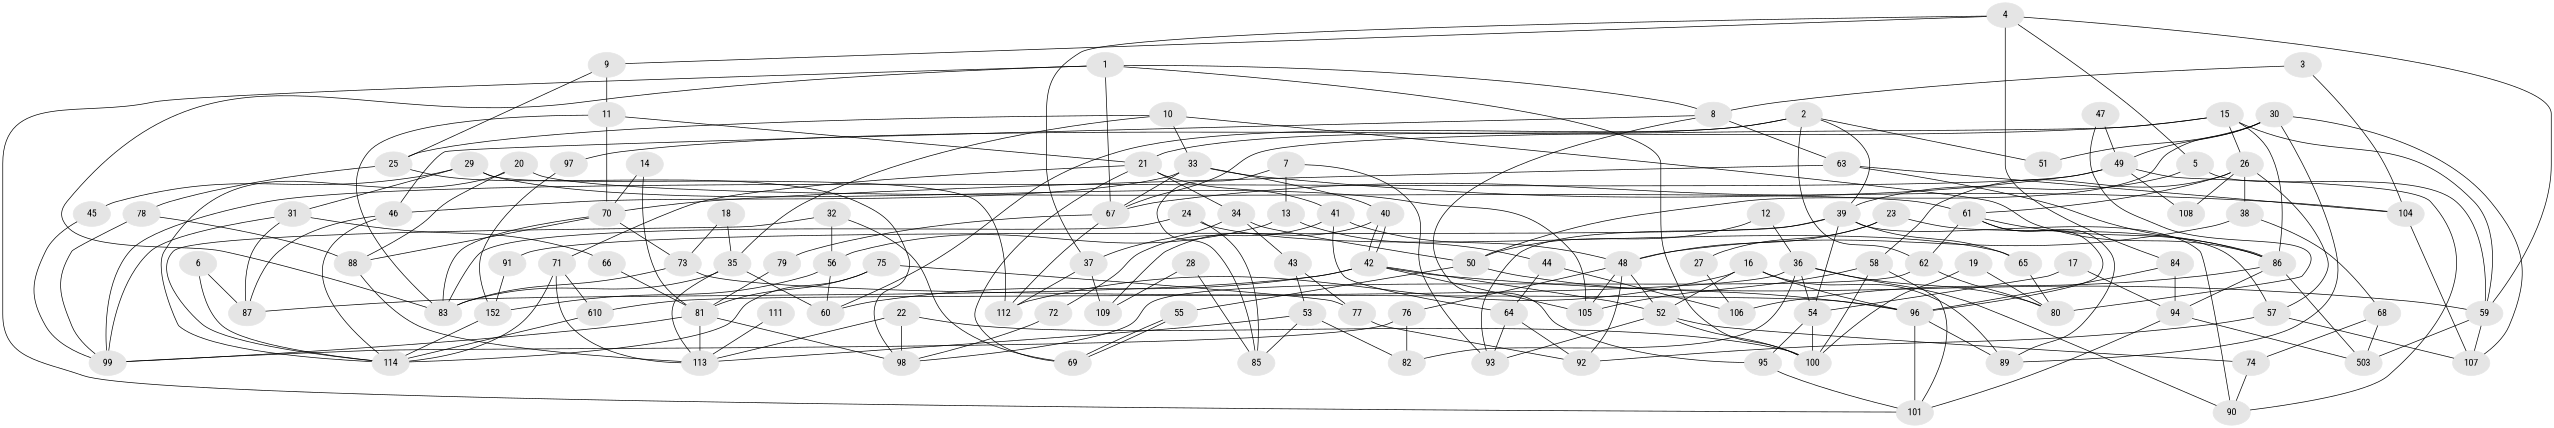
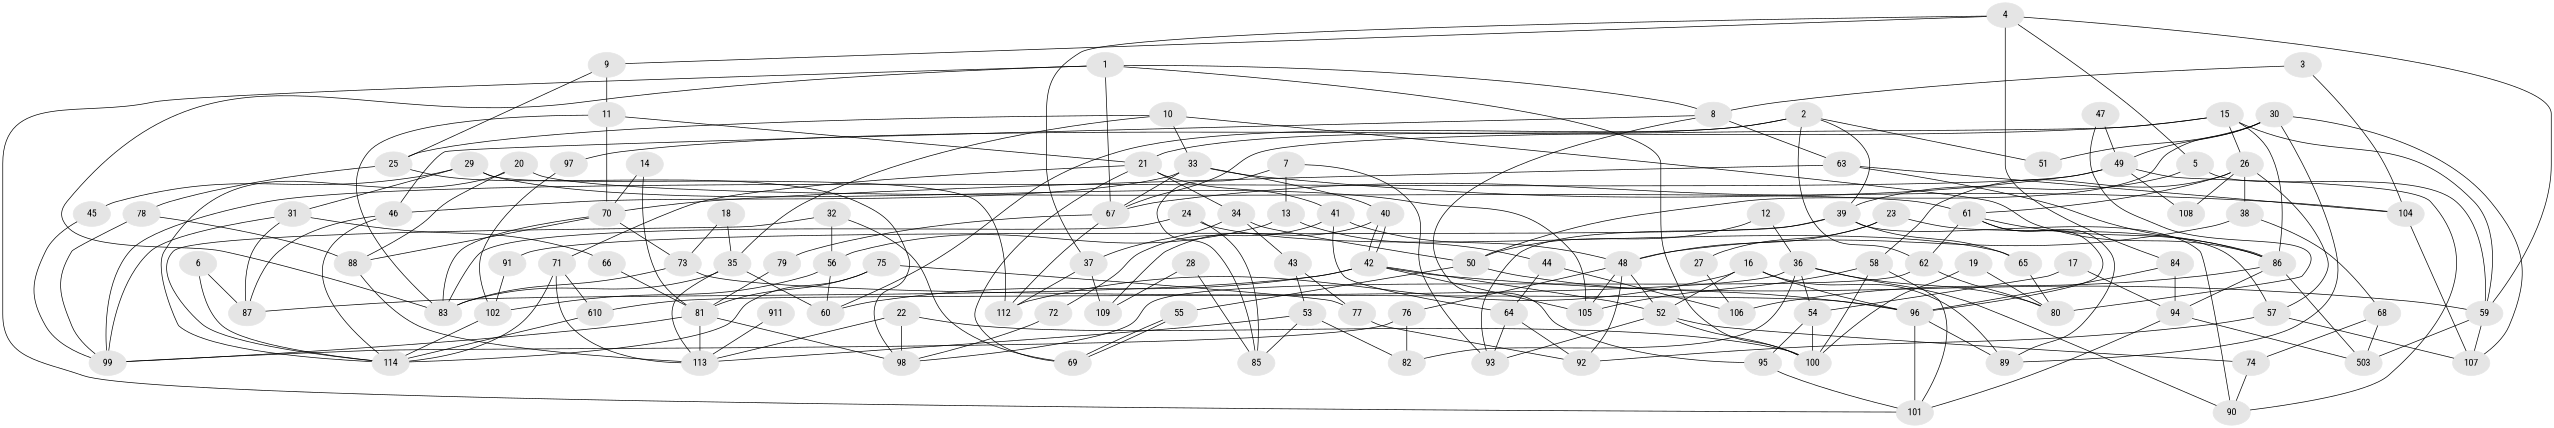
  graph {
    fontname="Roboto Condensed"
    node [color=gray90 fontname="Roboto Condensed" style=filled]
    edge [fontname="Roboto Condensed"]
    1
    8
    67
    83
    100
    101
    46
    63
    95
    112
    79
    2
    21
    39
    51
    60
    62
    34
    41
    69
    71
    93
    54
    65
    90
    91
    80
    98
    3
    104
    107
    4
    5
    9
    37
    59
    84
    11
    25
    109
    n41 [label=503]
    96
    94
    6
    87
    114
    7
    13
    85
    44
    56
    86
    70
    78
    10
    33
    35
    40
    113
    106
    73
    88
    12
    36
    50
    82
    n67 [label=610]
    55
    64
-   102 [label=152]
+   102
    14
    81
    99
    15
    26
    97
    61
    57
    38
    58
    108
    16
    52
    89
    74
    17
    18
    19
    20
    43
    48
    72
    22
    23
    27
    105
    76
    92
    24
    68
    28
    29
    31
    45
    66
    30
    49
    32
    42
    53
    77
    47
    75
-   111
+   111 [label=911]
    1 -- 8
    1 -- 67
    1 -- 83
    1 -- 100
    1 -- 101
    8 -- 46
    8 -- 63
    8 -- 95
    67 -- 112
    67 -- 79
    46 -- 87
    46 -- 114
    63 -- 104
    63 -- 86
    63 -- 70
    95 -- 101
    79 -- 81
    2 -- 21
    2 -- 39
    2 -- 51
    2 -- 60
    2 -- 62
    21 -- 34
    21 -- 41
    21 -- 69
    21 -- 71
    39 -- 93
-   39 -- 54
    39 -- 65
    39 -- 90
    39 -- 91
    62 -- 80
    62 -- 98
    34 -- 37
    34 -- 50
    34 -- 43
    41 -- 64
    41 -- 48
    41 -- 72
    71 -- 114
    71 -- 113
    71 -- n67
    54 -- 100
    54 -- 95
    65 -- 80
    91 -- 102
    3 -- 8
    3 -- 104
    104 -- 107
    4 -- 5
    4 -- 9
    4 -- 37
    4 -- 59
    4 -- 84
    5 -- 39
    5 -- 59
    9 -- 11
    9 -- 25
    37 -- 112
    37 -- 109
    59 -- 107
    59 -- n41
    84 -- 96
    84 -- 94
    11 -- 83
    11 -- 21
    11 -- 70
    25 -- 98
    25 -- 78
    96 -- 101
    96 -- 89
    94 -- 101
    94 -- n41
    6 -- 87
    6 -- 114
    7 -- 93
    7 -- 13
    7 -- 85
    13 -- 44
    13 -- 56
    44 -- 106
    44 -- 64
    56 -- 60
    56 -- 102
    86 -- n41
    86 -- 94
    86 -- 106
    70 -- 83
    70 -- 73
    70 -- 88
    78 -- 88
    78 -- 99
    10 -- 25
    10 -- 86
    10 -- 33
    10 -- 35
    33 -- 67
    33 -- 46
    33 -- 104
    33 -- 40
    35 -- 83
    35 -- 60
    35 -- 113
    40 -- 109
    40 -- 42
    40 -- 42
    73 -- 83
    73 -- 96
    88 -- 113
    12 -- 36
    12 -- 50
    36 -- 54
    36 -- 90
    36 -- 80
    36 -- 82
    36 -- n67
    50 -- 96
    50 -- 55
    n67 -- 114
    55 -- 69
    55 -- 69
    64 -- 93
    64 -- 92
    102 -- 114
    14 -- 70
    14 -- 81
    81 -- 98
    81 -- 113
    81 -- 99
    15 -- 67
    15 -- 59
    15 -- 86
    15 -- 26
    15 -- 97
    26 -- 61
    26 -- 57
    26 -- 38
    26 -- 58
    26 -- 108
    97 -- 102
    61 -- 62
    61 -- 96
    61 -- 86
    61 -- 89
    57 -- 107
    57 -- 92
    38 -- 48
    38 -- 68
    58 -- 100
    58 -- 101
    58 -- 105
    16 -- 112
    16 -- 96
    16 -- 52
    16 -- 89
    52 -- 100
    52 -- 93
    52 -- 74
    74 -- 90
    17 -- 54
    17 -- 94
    18 -- 35
    18 -- 73
    19 -- 100
    19 -- 80
    20 -- 114
    20 -- 88
    20 -- 61
    43 -- 53
    43 -- 77
    48 -- 52
    48 -- 105
    48 -- 76
    48 -- 92
    72 -- 98
    22 -- 100
    22 -- 98
    22 -- 113
    23 -- 57
    23 -- 48
    23 -- 27
    27 -- 106
    76 -- 82
    76 -- 99
    24 -- 83
    24 -- 65
    24 -- 85
    68 -- n41
    68 -- 74
    28 -- 109
    28 -- 85
    29 -- 112
    29 -- 105
    29 -- 31
    29 -- 45
    31 -- 87
    31 -- 99
    31 -- 66
    45 -- 99
    66 -- 81
    30 -- 51
    30 -- 107
    30 -- 50
    30 -- 89
    30 -- 49
    49 -- 67
    49 -- 90
    49 -- 99
    49 -- 108
    32 -- 69
    32 -- 114
    32 -- 56
    42 -- 60
    42 -- 59
    42 -- 87
    42 -- 52
    42 -- 105
    53 -- 85
    53 -- 113
    53 -- 82
    77 -- 92
    47 -- 80
    47 -- 49
    75 -- 114
    75 -- 81
    75 -- 77
    111 -- 113
  }
